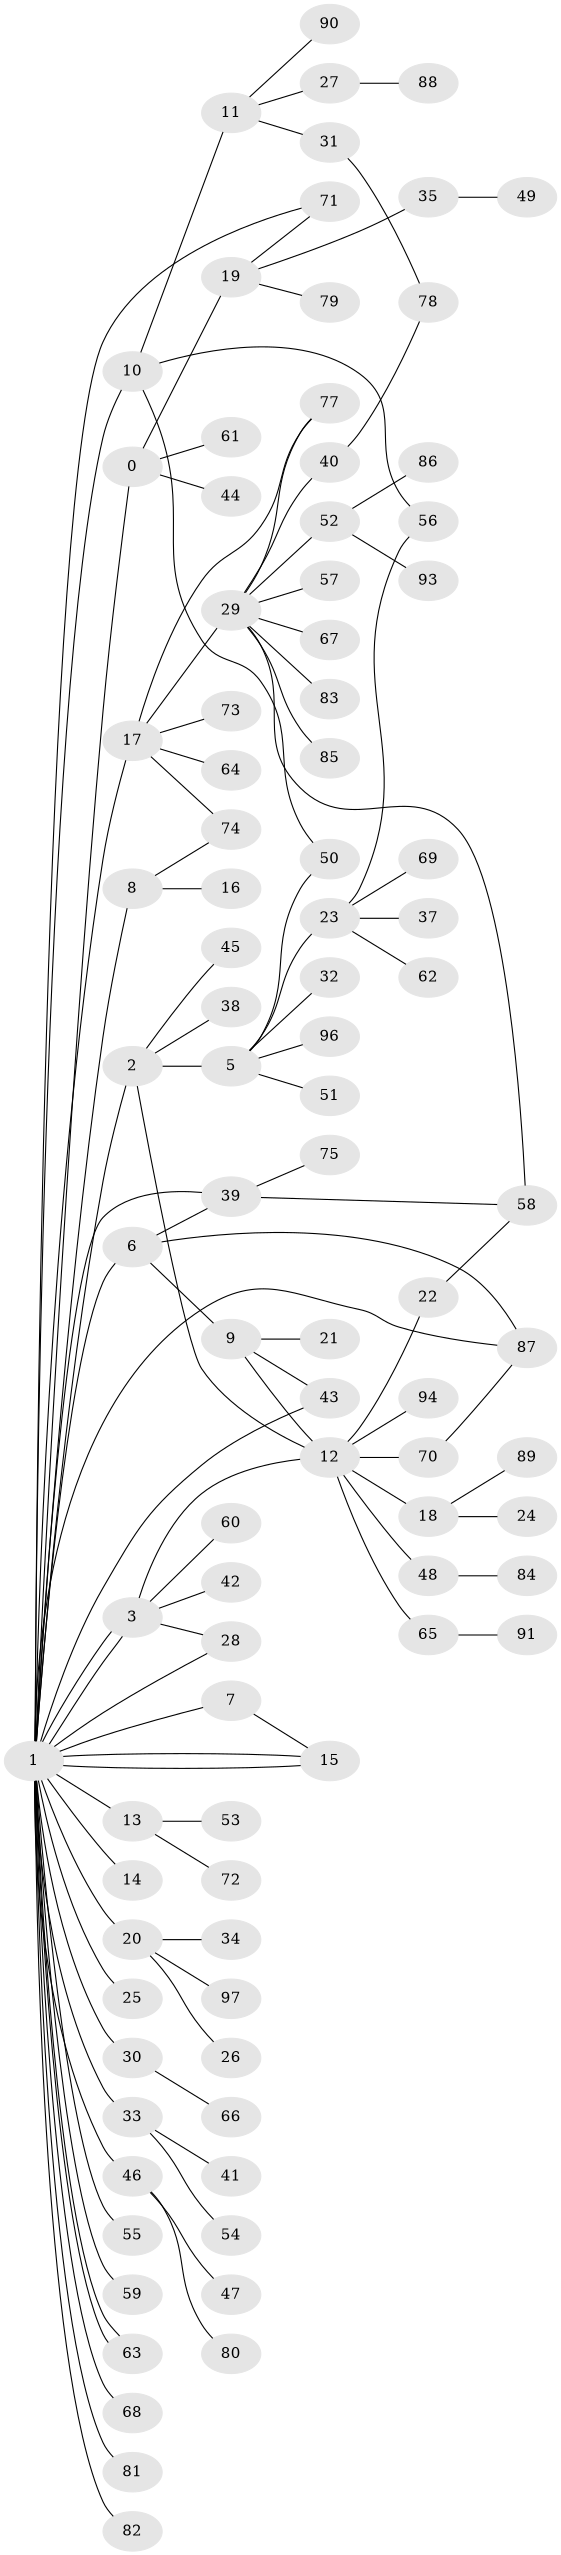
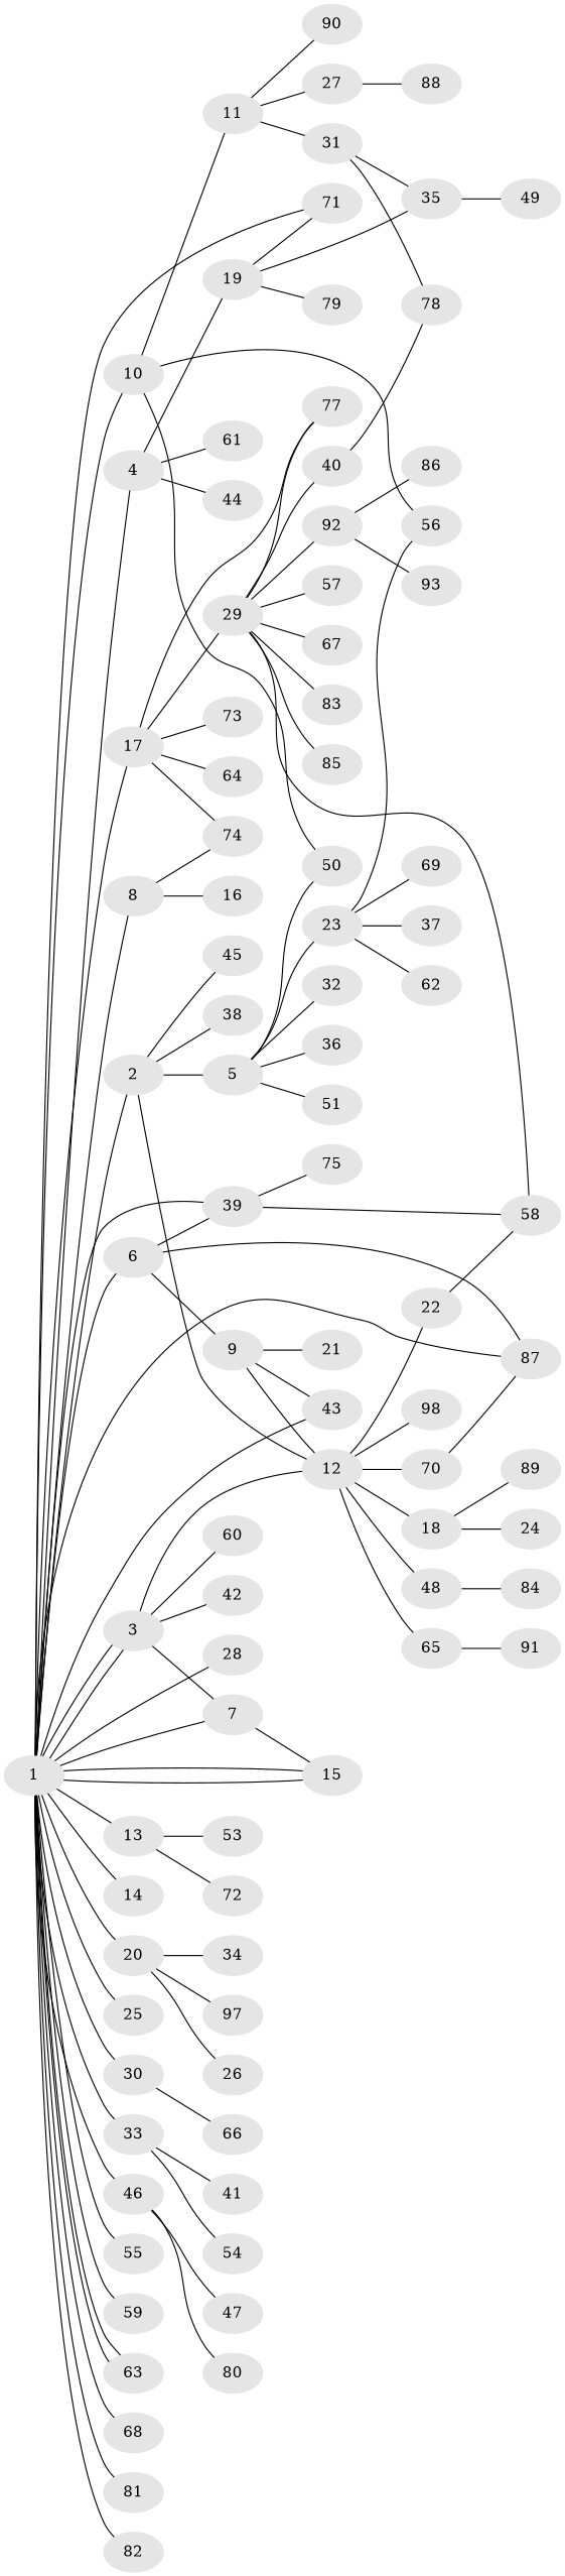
  graph {
    rankdir=LR
    node [color=gray90 style=filled]
    1
    2
    3
-   4 [label=0]
+   4
    6
    7
    8
    10
    13
    14
    15
    17
    20
    25
    28
    30
    33
    39
    43
    46
    55
    59
    63
    68
    71
    81
    82
    87
    5
    12
    38
    45
    42
    60
    19
    44
    61
    9
    16
    74
    50
    11
    56
    53
    72
    29
    64
    73
    77
    26
    34
    n52 [label=97]
    66
    41
    54
    58
    75
    47
    80
    23
    32
-   36 [label=96]
+   36
    51
    18
    22
    48
    65
    70
-   94
+   94 [label=98]
    35
    79
    37
    62
    69
    21
    27
    31
    90
    88
    78
    24
    89
    84
    91
    40
-   52
+   52 [label=92]
    57
    67
    83
    85
    49
    86
    93
    1 -- 2
    1 -- 3
    1 -- 3
    1 -- 4
    1 -- 6
    1 -- 7
    1 -- 8
    1 -- 10
    1 -- 13
    1 -- 14
    1 -- 15
    1 -- 15
    1 -- 17
    1 -- 20
    1 -- 25
    1 -- 28
    1 -- 30
    1 -- 33
    1 -- 39
    1 -- 43
    1 -- 46
    1 -- 55
    1 -- 59
    1 -- 63
    1 -- 63
    1 -- 68
    1 -- 71
    1 -- 81
    1 -- 82
    1 -- 87
    2 -- 5
    2 -- 12
    2 -- 38
    2 -- 45
-   3 -- 28
+   3 -- 7
    3 -- 12
    3 -- 42
    3 -- 60
    4 -- 19
    4 -- 44
    4 -- 61
    6 -- 39
    6 -- 87
    6 -- 9
    7 -- 15
    8 -- 16
    8 -- 74
    10 -- 50
    10 -- 11
    10 -- 56
    13 -- 53
    13 -- 72
    17 -- 74
    17 -- 29
    17 -- 64
    17 -- 73
    17 -- 77
    20 -- 26
    20 -- 34
    20 -- n52
    30 -- 66
    33 -- 41
    33 -- 54
    39 -- 58
    39 -- 75
    46 -- 47
    46 -- 80
    5 -- 50
    5 -- 23
    5 -- 32
    5 -- 36
    5 -- 51
    12 -- 18
    12 -- 22
    12 -- 48
    12 -- 65
    12 -- 70
    12 -- 94
    19 -- 71
    19 -- 35
    19 -- 79
    9 -- 43
    9 -- 12
    9 -- 21
    11 -- 27
    11 -- 31
    11 -- 90
    29 -- 77
    29 -- 58
    29 -- 40
    29 -- 52
    29 -- 57
    29 -- 67
    29 -- 83
    29 -- 85
    23 -- 56
    23 -- 37
    23 -- 62
    23 -- 69
    18 -- 24
    18 -- 89
    22 -- 58
    48 -- 84
    65 -- 91
    70 -- 87
    35 -- 49
    27 -- 88
+   31 -- 35
    31 -- 78
    40 -- 78
    52 -- 86
    52 -- 93
  }
